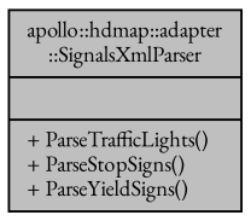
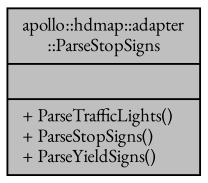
  digraph {
    fontname="EB Garamond"
-   n1 [color=black fillcolor=grey75 fontcolor=black fontname="EB Garamond" fontsize=10 height=0.2 label="{apollo::hdmap::adapter\l::SignalsXmlParser\n||+ ParseTrafficLights()\l+ ParseStopSigns()\l+ ParseYieldSigns()\l}" shape=record style=filled width=0.4]
+   n1 [color=black fillcolor=grey75 fontcolor=black fontname="EB Garamond" fontsize=10 height=0.2 label="{apollo::hdmap::adapter\l::ParseStopSigns\n||+ ParseTrafficLights()\l+ ParseStopSigns()\l+ ParseYieldSigns()\l}" shape=record style=filled width=0.4]
  }
